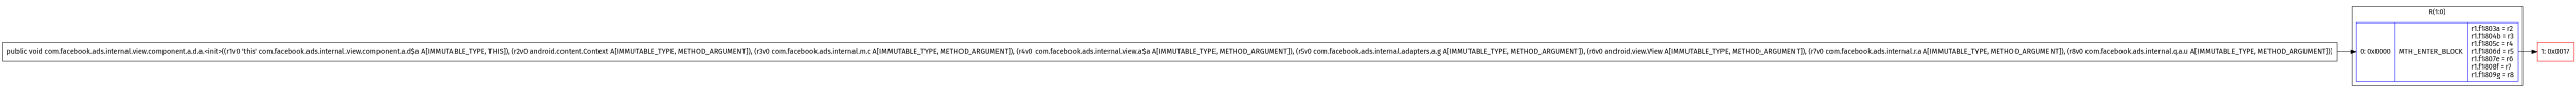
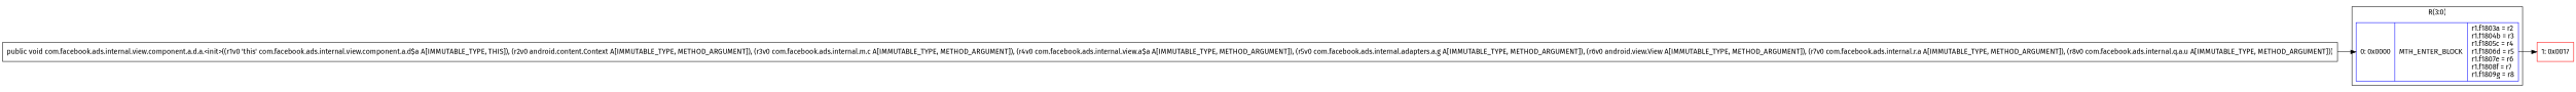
  digraph {
    rankdir=LR
    fontname="Fira Sans"
    node [shape=record fontname="Fira Sans"]
    edge [fontname="Fira Sans"]
    n1 [color=blue label="{0\:\ 0x0000|MTH_ENTER_BLOCK\l|r1.f1803a = r2\lr1.f1804b = r3\lr1.f1805c = r4\lr1.f1806d = r5\lr1.f1807e = r6\lr1.f1808f = r7\lr1.f1809g = r8\l}"]
    n2 [color=red label="{1\:\ 0x0017}"]
    n3 [label="{public void com.facebook.ads.internal.view.component.a.d.a.\<init\>((r1v0 'this' com.facebook.ads.internal.view.component.a.d$a A[IMMUTABLE_TYPE, THIS]), (r2v0 android.content.Context A[IMMUTABLE_TYPE, METHOD_ARGUMENT]), (r3v0 com.facebook.ads.internal.m.c A[IMMUTABLE_TYPE, METHOD_ARGUMENT]), (r4v0 com.facebook.ads.internal.view.a$a A[IMMUTABLE_TYPE, METHOD_ARGUMENT]), (r5v0 com.facebook.ads.internal.adapters.a.g A[IMMUTABLE_TYPE, METHOD_ARGUMENT]), (r6v0 android.view.View A[IMMUTABLE_TYPE, METHOD_ARGUMENT]), (r7v0 com.facebook.ads.internal.r.a A[IMMUTABLE_TYPE, METHOD_ARGUMENT]), (r8v0 com.facebook.ads.internal.q.a.u A[IMMUTABLE_TYPE, METHOD_ARGUMENT])) }"]
    subgraph cluster_1 {
-     label="R(1:0)"
+     label="R(3:0)"
      n1
    }
    n1 -> n2
    n3 -> n1
  }
